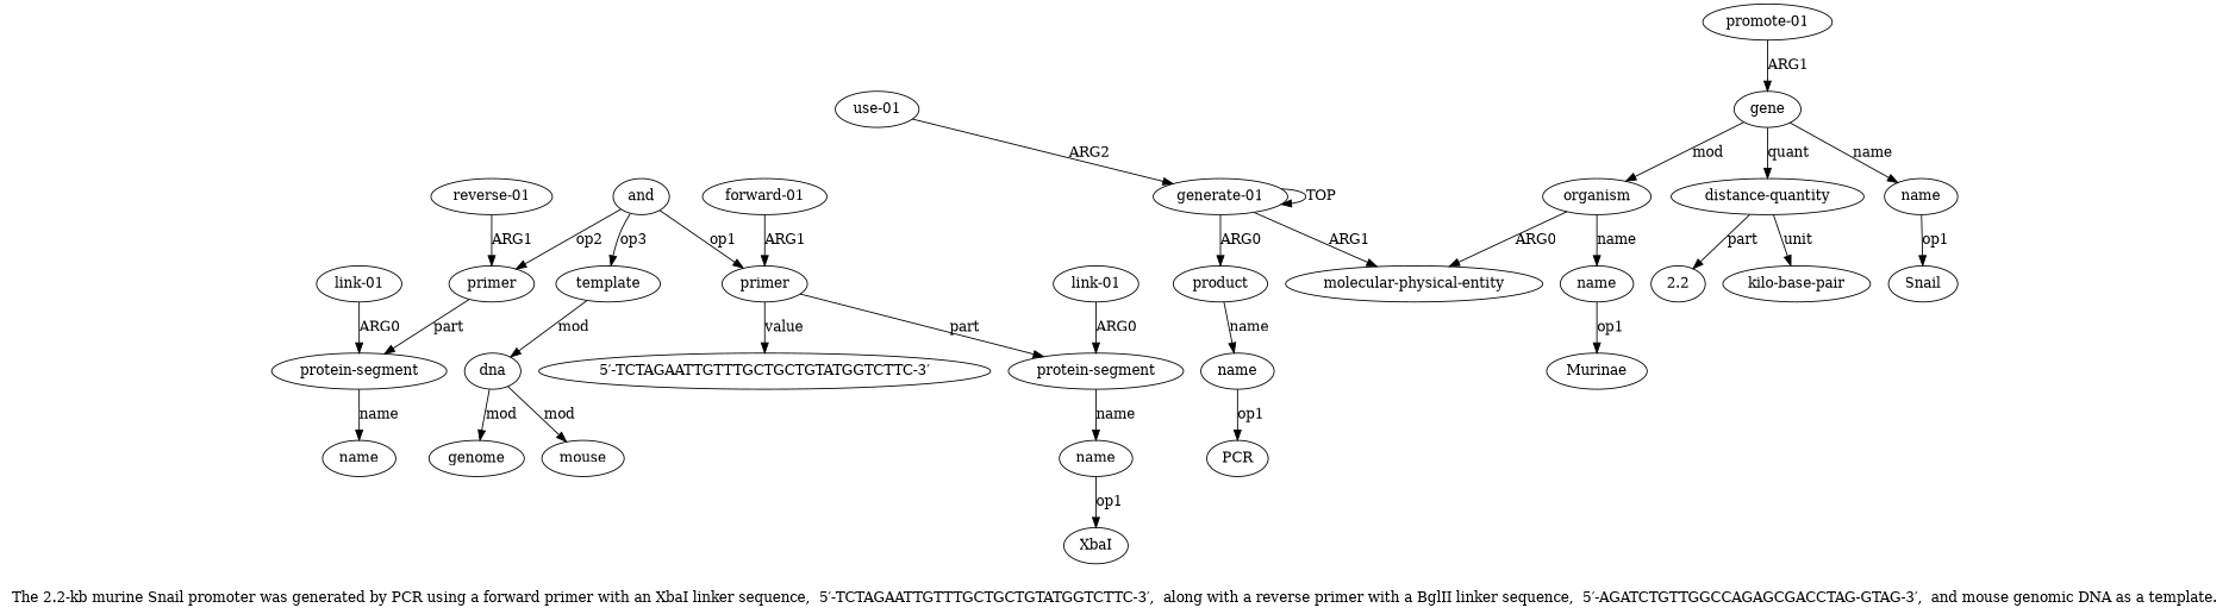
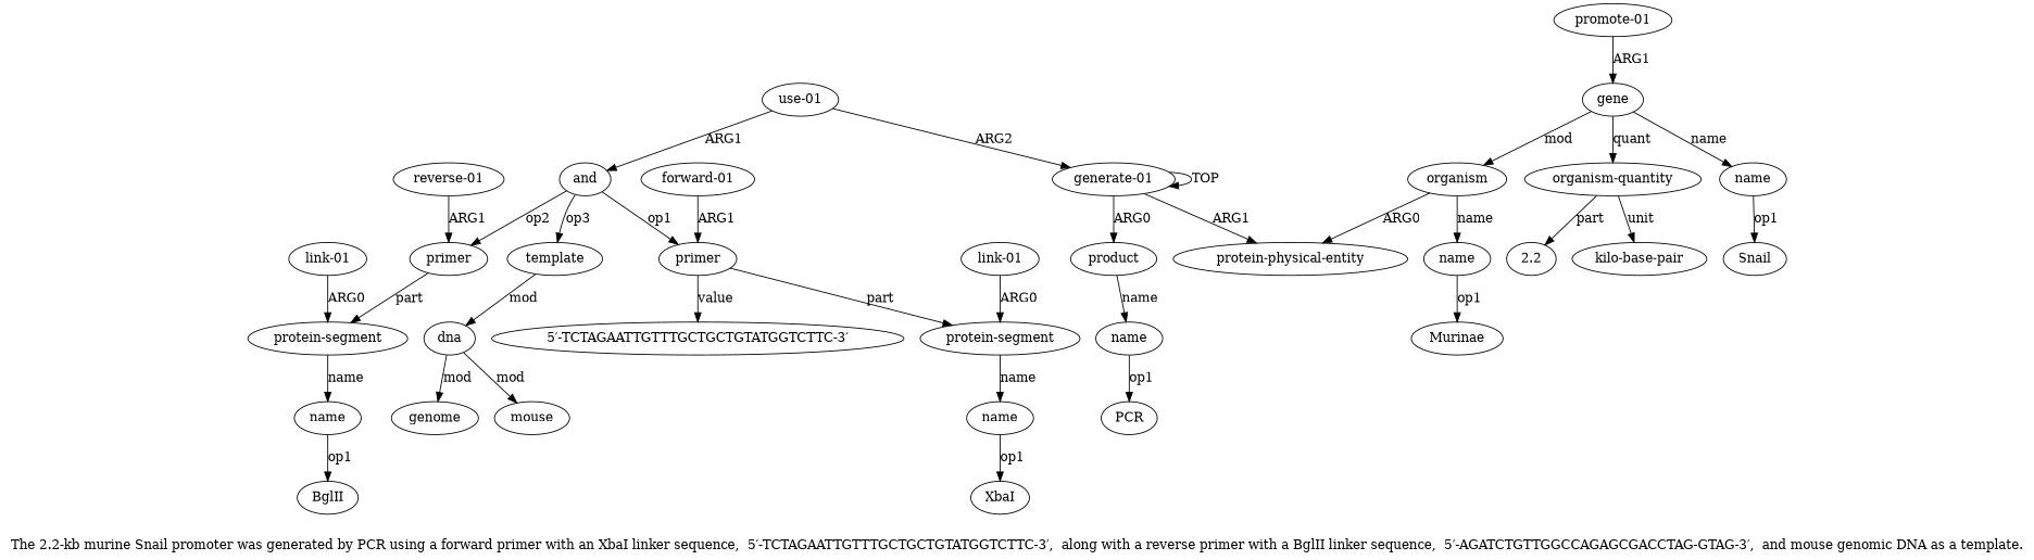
  digraph {
    label="The 2.2-kb murine Snail promoter was generated by PCR using a forward primer with an XbaI linker sequence,  5′-TCTAGAATTGTTTGCTGCTGTATGGTCTTC-3′,  along with a reverse primer with a BglII linker sequence,  5′-AGATCTGTTGGCCAGAGCGACCTAG-GTAG-3′,  and mouse genomic DNA as a template."
    node [color=black gold_ind=-1 gold_label=name test_ind=-1 test_label=name]
    edge [color=black gold_label=op1 test_label=op1]
    n1 [gold_ind=20 gold_label="protein-segment" label="protein-segment" test_ind=20 test_label="protein-segment"]
    n2 [gold_ind=21 label=name test_ind=21]
+   n3 [gold_label=BglII label=BglII test_label=BglII]
    n4 [gold_ind=22 gold_label="link-01" label="link-01" test_ind=22 test_label="link-01"]
    n5 [gold_ind=23 gold_label=template label=template test_ind=23 test_label=template]
    n6 [gold_ind=24 gold_label=dna label=dna test_ind=24 test_label=dna]
    n7 [gold_ind=25 gold_label=genome label=genome test_ind=25 test_label=genome]
    n8 [gold_ind=26 gold_label=mouse label=mouse test_ind=26 test_label=mouse]
    n9 [gold_label="5′-TCTAGAATTGTTTGCTGCTGTATGGTCTTC-3′" label="5′-TCTAGAATTGTTTGCTGCTGTATGGTCTTC-3′" test_label="5′-TCTAGAATTGTTTGCTGCTGTATGGTCTTC-3′"]
    n10 [gold_label=2.2 label=2.2 test_label=2.2]
    n11 [gold_label=Murinae label=Murinae test_label=Murinae]
    n12 [gold_label=Snail label=Snail test_label=Snail]
    n13 [gold_label=PCR label=PCR test_label=PCR]
    n14 [gold_ind=15 gold_label="protein-segment" label="protein-segment" test_ind=15 test_label="protein-segment"]
    n15 [gold_ind=16 label=name test_ind=16]
    n16 [gold_label=XbaI label=XbaI test_label=XbaI]
    n17 [gold_ind=14 gold_label="forward-01" label="forward-01" test_ind=14 test_label="forward-01"]
    n18 [gold_ind=13 gold_label=primer label=primer test_ind=13 test_label=primer]
    n19 [gold_ind=17 gold_label="link-01" label="link-01" test_ind=17 test_label="link-01"]
    n20 [gold_ind=11 gold_label="use-01" label="use-01" test_ind=11 test_label="use-01"]
    n21 [gold_ind=12 gold_label=and label=and test_ind=12 test_label=and]
    n22 [gold_ind=0 gold_label="generate-01" label="generate-01" test_ind=0 test_label="generate-01"]
    n23 [gold_ind=18 gold_label=primer label=primer test_ind=18 test_label=primer]
    n24 [gold_ind=1 gold_label=product label=product test_ind=1 test_label=product]
-   n25 [gold_ind=3 gold_label="molecular-physical-entity" label="molecular-physical-entity" test_ind=3 test_label="molecular-physical-entity"]
+   n25 [gold_ind=3 gold_label="molecular-physical-entity" label="protein-physical-entity" test_ind=3 test_label="molecular-physical-entity"]
    n26 [gold_ind=2 label=name test_ind=2]
    n27 [gold_ind=10 label=name test_ind=10]
    n28 [gold_ind=19 gold_label="reverse-01" label="reverse-01" test_ind=19 test_label="reverse-01"]
    n29 [gold_ind=5 gold_label=gene label=gene test_ind=5 test_label=gene]
-   n30 [gold_ind=7 gold_label="distance-quantity" label="distance-quantity" test_ind=7 test_label="distance-quantity"]
+   n30 [gold_ind=7 gold_label="distance-quantity" label="organism-quantity" test_ind=7 test_label="distance-quantity"]
    n31 [gold_ind=6 label=name test_ind=6]
    n32 [gold_ind=9 gold_label=organism label=organism test_ind=9 test_label=organism]
    n33 [gold_ind=8 gold_label="kilo-base-pair" label="kilo-base-pair" test_ind=8 test_label="kilo-base-pair"]
    n34 [gold_ind=4 gold_label="promote-01" label="promote-01" test_ind=4 test_label="promote-01"]
    n1 -> n2 [gold_label=name label=name test_label=name]
+   n2 -> n3 [label=op1]
    n4 -> n1 [gold_label=ARG0 label=ARG0 test_label=ARG0]
    n5 -> n6 [gold_label=mod label=mod test_label=mod]
    n6 -> n7 [gold_label=mod label=mod test_label=mod]
    n6 -> n8 [gold_label=mod label=mod test_label=mod]
    n14 -> n15 [gold_label=name label=name test_label=name]
    n15 -> n16 [label=op1]
    n17 -> n18 [gold_label=ARG1 label=ARG1 test_label=ARG1]
    n18 -> n9 [gold_label=value label=value test_label=value]
    n18 -> n14 [gold_label=part label=part test_label=part]
    n19 -> n14 [gold_label=ARG0 label=ARG0 test_label=ARG0]
+   n20 -> n21 [gold_label=ARG1 label=ARG1 test_label=ARG1]
    n20 -> n22 [gold_label=ARG2 label=ARG2 test_label=ARG2]
    n21 -> n5 [gold_label=op3 label=op3 test_label=op3]
    n21 -> n18 [label=op1]
    n21 -> n23 [gold_label=op2 label=op2 test_label=op2]
    n22 -> n22 [gold_label=TOP label=TOP test_label=TOP]
    n22 -> n24 [gold_label=ARG0 label=ARG0 test_label=ARG0]
    n22 -> n25 [gold_label=ARG1 label=ARG1 test_label=ARG1]
    n23 -> n1 [gold_label=part label=part test_label=part]
    n24 -> n26 [gold_label=name label=name test_label=name]
    n26 -> n13 [label=op1]
    n27 -> n11 [label=op1]
    n28 -> n23 [gold_label=ARG1 label=ARG1 test_label=ARG1]
    n29 -> n30 [gold_label=quant label=quant test_label=quant]
    n29 -> n31 [gold_label=name label=name test_label=name]
    n29 -> n32 [gold_label=mod label=mod test_label=mod]
    n30 -> n10 [gold_label=quant label=part test_label=quant]
    n30 -> n33 [gold_label=unit label=unit test_label=unit]
    n31 -> n12 [label=op1]
    n32 -> n25 [gold_label=ARG0 label=ARG0 test_label=ARG0]
    n32 -> n27 [gold_label=name label=name test_label=name]
    n34 -> n29 [gold_label=ARG1 label=ARG1 test_label=ARG1]
  }
